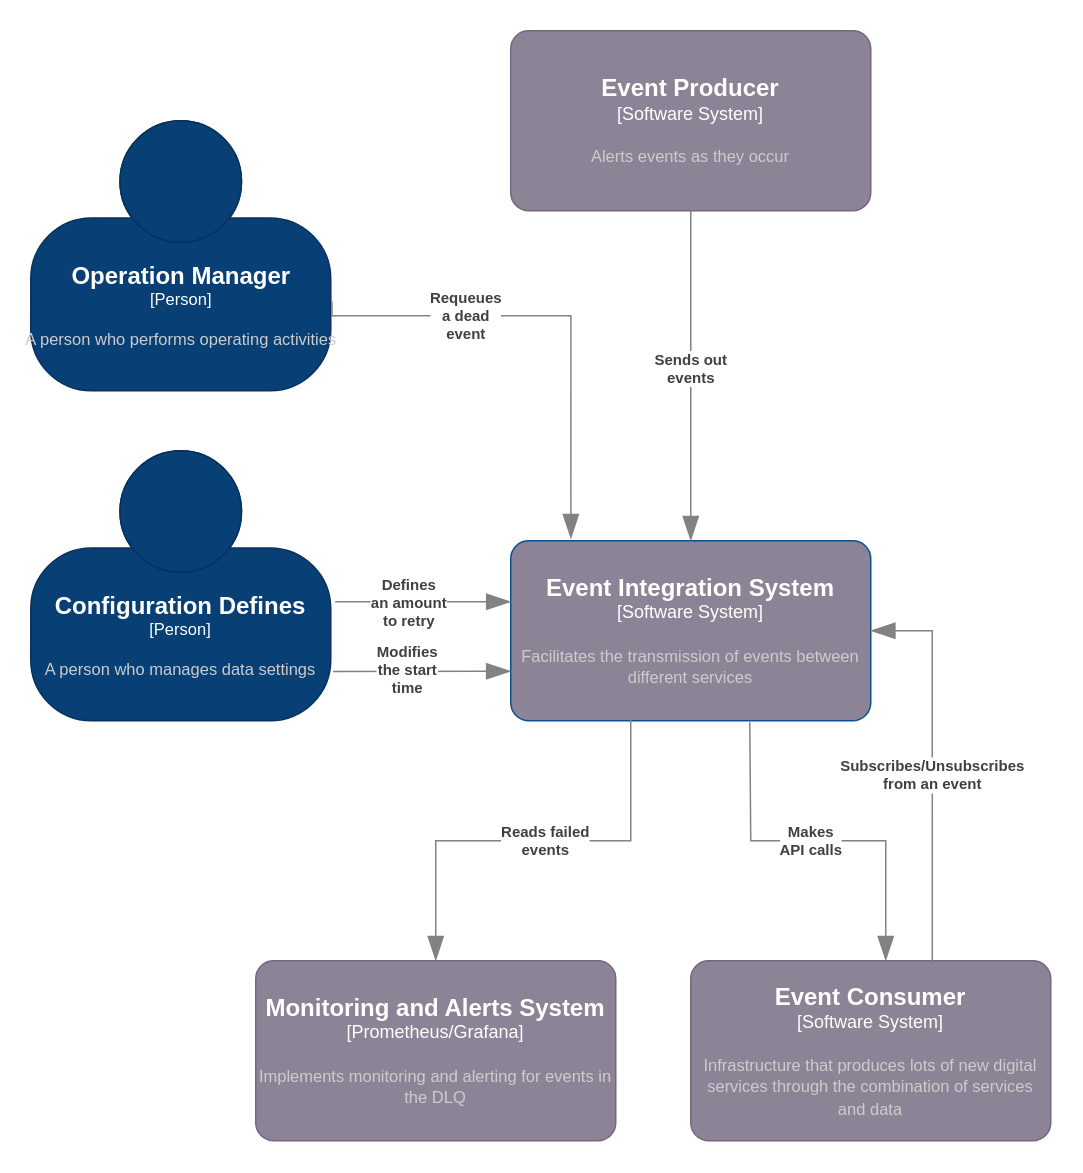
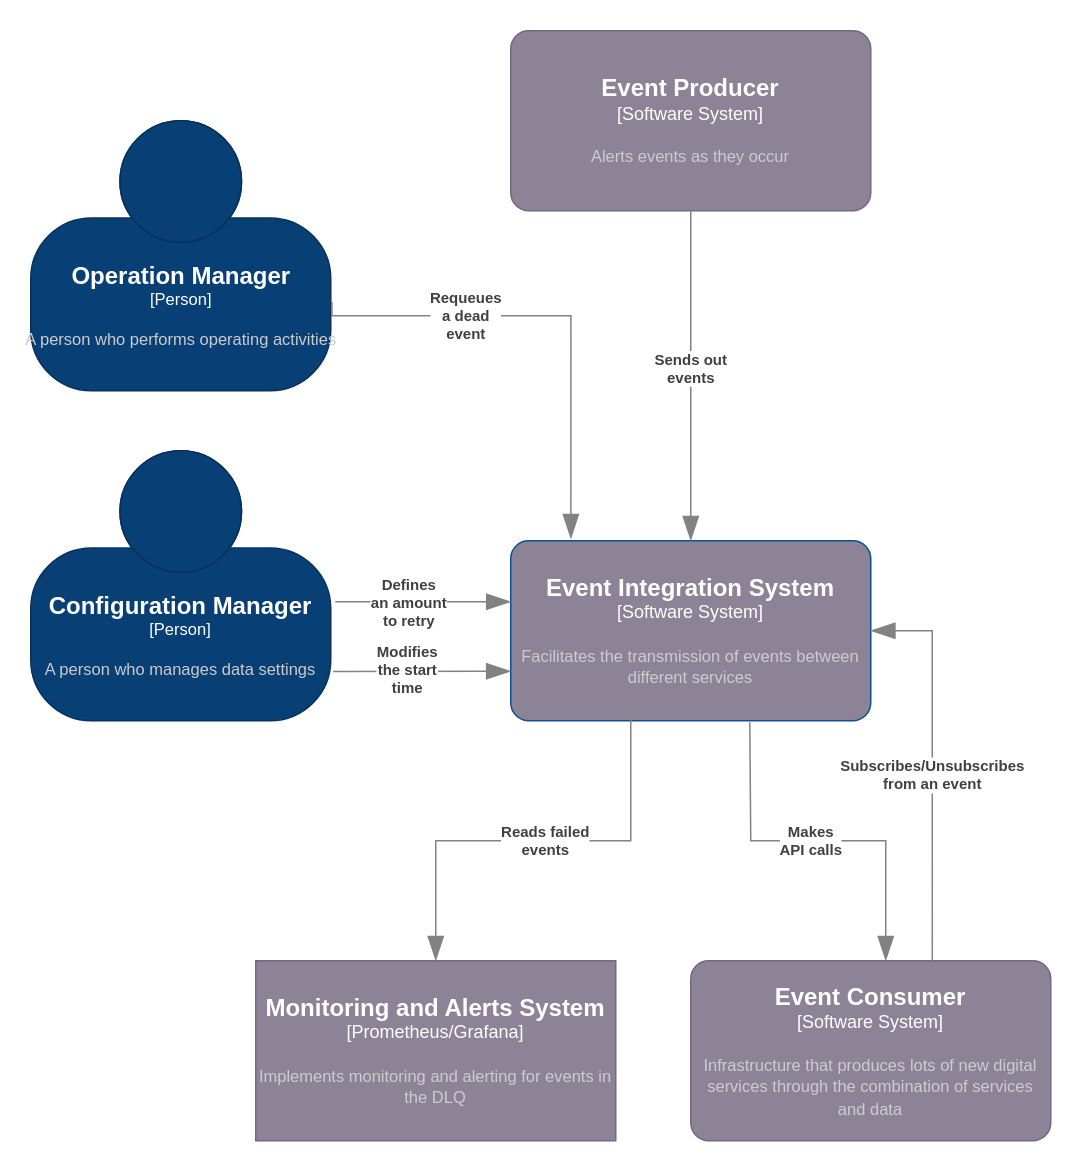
  <mxCell id="0" />
  <mxCell id="1" parent="0" />
  <mxCell id="2" value="&lt;font style=&quot;font-size: 16px&quot;&gt;&lt;b&gt;Event Integration System&lt;/b&gt;&lt;/font&gt;&lt;div&gt;[Software System]&lt;/div&gt;&lt;br&gt;&lt;div&gt;&lt;font style=&quot;font-size: 11px&quot;&gt;&lt;font color=&quot;#cccccc&quot;&gt;Facilitates the transmission of events between different services&lt;/font&gt;&lt;/div&gt;" style="rounded=1;whiteSpace=wrap;html=1;labelBackgroundColor=none;fillColor=#8c8496;fontColor=#ffffff;align=center;arcSize=10;strokeColor=#0D5091;metaEdit=1;resizable=0;points=[[0.25,0,0],[0.5,0,0],[0.75,0,0],[1,0.25,0],[1,0.5,0],[1,0.75,0],[0.75,1,0],[0.5,1,0],[0.25,1,0],[0,0.75,0],[0,0.5,0],[0,0.25,0]];" parent="1" vertex="1"><mxGeometry x="340" y="360" width="240" height="120" as="geometry" /></mxCell>
  <mxCell id="3" value="&lt;font style=&quot;font-size: 16px&quot;&gt;&lt;b&gt;Event Consumer&lt;/b&gt;&lt;/font&gt;&lt;div&gt;[Software System]&lt;/div&gt;&lt;br&gt;&lt;div&gt;&lt;font style=&quot;font-size: 11px&quot;&gt;&lt;font color=&quot;#cccccc&quot;&gt;Infrastructure that produces lots of new digital services through the combination of services and data&lt;/font&gt;&lt;/div&gt;" style="rounded=1;whiteSpace=wrap;html=1;labelBackgroundColor=none;fillColor=#8C8496;fontColor=#ffffff;align=center;arcSize=10;strokeColor=#736782;metaEdit=1;resizable=0;points=[[0.25,0,0],[0.5,0,0],[0.75,0,0],[1,0.25,0],[1,0.5,0],[1,0.75,0],[0.75,1,0],[0.5,1,0],[0.25,1,0],[0,0.75,0],[0,0.5,0],[0,0.25,0]];" parent="1" vertex="1"><mxGeometry x="460" y="640" width="240" height="120" as="geometry" /></mxCell>
  <mxCell id="4" value="&lt;font style=&quot;font-size: 16px&quot;&gt;&lt;b&gt;Event Producer&lt;/b&gt;&lt;/font&gt;&lt;div&gt;[Software System]&lt;/div&gt;&lt;br&gt;&lt;div&gt;&lt;font style=&quot;font-size: 11px&quot;&gt;&lt;font color=&quot;#cccccc&quot;&gt;Alerts events as they occur &lt;/font&gt;&lt;/div&gt;" style="rounded=1;whiteSpace=wrap;html=1;labelBackgroundColor=none;fillColor=#8C8496;fontColor=#ffffff;align=center;arcSize=10;strokeColor=#736782;metaEdit=1;resizable=0;points=[[0.25,0,0],[0.5,0,0],[0.75,0,0],[1,0.25,0],[1,0.5,0],[1,0.75,0],[0.75,1,0],[0.5,1,0],[0.25,1,0],[0,0.75,0],[0,0.5,0],[0,0.25,0]];" parent="1" vertex="1"><mxGeometry x="340" y="20" width="240" height="120" as="geometry" /></mxCell>
  <mxCell id="5" value="&lt;div style=&quot;text-align: left&quot;&gt;&lt;div style=&quot;text-align: center&quot;&gt;&lt;b&gt;Makes &#10;API calls&lt;/b&gt;&lt;/div&gt;" style="endArrow=blockThin;html=1;fontSize=10;fontColor=#404040;strokeWidth=1;endFill=1;strokeColor=#828282;elbow=vertical;metaEdit=1;endSize=14;startSize=14;jumpStyle=arc;jumpSize=16;rounded=0;edgeStyle=orthogonalEdgeStyle;entryX=0.5;entryY=0;entryDx=0;entryDy=0;entryPerimeter=0;exitX=0.664;exitY=1.008;exitDx=0;exitDy=0;exitPerimeter=0;" parent="1" source="2" edge="1"><mxGeometry x="-0.044" width="240" relative="1" as="geometry"><mxPoint x="520" y="520" as="sourcePoint" /><mxPoint x="590" y="640" as="targetPoint" /><mxPoint as="offset" /><Array as="points"><mxPoint x="499" y="510" /><mxPoint x="500" y="510" /><mxPoint x="500" y="560" /><mxPoint x="590" y="560" /></Array></mxGeometry></mxCell>
  <mxCell id="6" value="&lt;div style=&quot;text-align: left&quot;&gt;&lt;div style=&quot;text-align: center&quot;&gt;&lt;b&gt;Sends out&#10;events&#10;&lt;/b&gt;&lt;/div&gt;" style="endArrow=blockThin;html=1;fontSize=10;fontColor=#404040;strokeWidth=1;endFill=1;strokeColor=#828282;elbow=vertical;metaEdit=1;endSize=14;startSize=14;jumpStyle=arc;jumpSize=16;rounded=0;edgeStyle=orthogonalEdgeStyle;exitX=0.5;exitY=1;exitDx=0;exitDy=0;exitPerimeter=0;" parent="1" source="4" edge="1"><mxGeometry x="-0.048" width="240" relative="1" as="geometry"><mxPoint x="310" y="378" as="sourcePoint" /><mxPoint x="460" y="360" as="targetPoint" /><Array as="points"><mxPoint x="460" y="360" /></Array><mxPoint as="offset" /></mxGeometry></mxCell>
- <mxCell id="7" value="&lt;font style=&quot;font-size: 16px&quot;&gt;&lt;b&gt;Monitoring and Alerts System&lt;/b&gt;&lt;/font&gt;&lt;div&gt;[Prometheus/Grafana]&lt;/div&gt;&lt;br&gt;&lt;div&gt;&lt;font style=&quot;font-size: 11px&quot;&gt;&lt;font color=&quot;#cccccc&quot;&gt;Implements monitoring and alerting for events in the DLQ&lt;/font&gt;&lt;/div&gt;" style="rounded=1;whiteSpace=wrap;html=1;labelBackgroundColor=none;fillColor=#8C8496;fontColor=#ffffff;align=center;arcSize=10;strokeColor=#736782;metaEdit=1;resizable=0;points=[[0.25,0,0],[0.5,0,0],[0.75,0,0],[1,0.25,0],[1,0.5,0],[1,0.75,0],[0.75,1,0],[0.5,1,0],[0.25,1,0],[0,0.75,0],[0,0.5,0],[0,0.25,0]];" parent="1" vertex="1"><mxGeometry x="170" y="640" width="240" height="120" as="geometry" /></mxCell>
+ <mxCell id="7" value="&lt;font style=&quot;font-size: 16px&quot;&gt;&lt;b&gt;Monitoring and Alerts System&lt;/b&gt;&lt;/font&gt;&lt;div&gt;[Prometheus/Grafana]&lt;/div&gt;&lt;br&gt;&lt;div&gt;&lt;font style=&quot;font-size: 11px&quot;&gt;&lt;font color=&quot;#cccccc&quot;&gt;Implements monitoring and alerting for events in the DLQ&lt;/font&gt;&lt;/div&gt;" style="whiteSpace=wrap;html=1;labelBackgroundColor=none;fillColor=#8C8496;fontColor=#ffffff;align=center;arcSize=10;strokeColor=#736782;metaEdit=1;resizable=0;points=[[0.25,0,0],[0.5,0,0],[0.75,0,0],[1,0.25,0],[1,0.5,0],[1,0.75,0],[0.75,1,0],[0.5,1,0],[0.25,1,0],[0,0.75,0],[0,0.5,0],[0,0.25,0]];rounded=0;" parent="1" vertex="1"><mxGeometry x="170" y="640" width="240" height="120" as="geometry" /></mxCell>
  <mxCell id="8" value="&lt;div style=&quot;text-align: left&quot;&gt;&lt;div style=&quot;text-align: center&quot;&gt;&lt;b&gt;Reads failed &#10;events&lt;/b&gt;&lt;/div&gt;" style="endArrow=blockThin;html=1;fontSize=10;fontColor=#404040;strokeWidth=1;endFill=1;strokeColor=#828282;elbow=vertical;metaEdit=1;endSize=14;startSize=14;jumpStyle=arc;jumpSize=16;rounded=0;edgeStyle=orthogonalEdgeStyle;entryX=0.5;entryY=0;entryDx=0;entryDy=0;entryPerimeter=0;" parent="1" target="7" edge="1"><mxGeometry x="-0.049" width="240" relative="1" as="geometry"><mxPoint x="420" y="480" as="sourcePoint" /><mxPoint x="520" y="740" as="targetPoint" /><mxPoint as="offset" /><Array as="points"><mxPoint x="420" y="479" /><mxPoint x="420" y="560" /><mxPoint x="290" y="560" /></Array></mxGeometry></mxCell>
  <mxCell id="9" value="&lt;font style=&quot;font-size: 16px&quot;&gt;&lt;b&gt;Operation Manager&lt;/b&gt;&lt;/font&gt;&lt;div&gt;[Person]&lt;/div&gt;&lt;br&gt;&lt;div&gt;&lt;font style=&quot;font-size: 11px&quot;&gt;&lt;font color=&quot;#cccccc&quot;&gt;A person who performs operating activities&lt;/font&gt;&lt;/div&gt;" style="html=1;fontSize=11;dashed=0;whitespace=wrap;fillColor=#083F75;strokeColor=#06315C;fontColor=#ffffff;shape=mxgraph.c4.person2;align=center;metaEdit=1;points=[[0.5,0,0],[1,0.5,0],[1,0.75,0],[0.75,1,0],[0.5,1,0],[0.25,1,0],[0,0.75,0],[0,0.5,0]];resizable=0;" parent="1" vertex="1"><mxGeometry x="20" y="80" width="200" height="180" as="geometry" /></mxCell>
- <mxCell id="10" value="&lt;font style=&quot;font-size: 16px&quot;&gt;&lt;b&gt;Configuration Defines&lt;/b&gt;&lt;/font&gt;&lt;div&gt;[Person]&lt;/div&gt;&lt;br&gt;&lt;div&gt;&lt;font style=&quot;font-size: 11px&quot;&gt;&lt;font color=&quot;#cccccc&quot;&gt;A person who manages data settings&lt;/font&gt;&lt;/div&gt;" style="html=1;fontSize=11;dashed=0;whiteSpace=wrap;fillColor=#083F75;strokeColor=#06315C;fontColor=#ffffff;shape=mxgraph.c4.person2;align=center;metaEdit=1;points=[[0.5,0,0],[1,0.5,0],[1,0.75,0],[0.75,1,0],[0.5,1,0],[0.25,1,0],[0,0.75,0],[0,0.5,0]];resizable=0;" parent="1" vertex="1"><mxGeometry x="20" y="300" width="200" height="180" as="geometry" /></mxCell>
+ <mxCell id="10" value="&lt;font style=&quot;font-size: 16px&quot;&gt;&lt;b&gt;Configuration Manager&lt;/b&gt;&lt;/font&gt;&lt;div&gt;[Person]&lt;/div&gt;&lt;br&gt;&lt;div&gt;&lt;font style=&quot;font-size: 11px&quot;&gt;&lt;font color=&quot;#cccccc&quot;&gt;A person who manages data settings&lt;/font&gt;&lt;/div&gt;" style="html=1;fontSize=11;dashed=0;whiteSpace=wrap;fillColor=#083F75;strokeColor=#06315C;fontColor=#ffffff;shape=mxgraph.c4.person2;align=center;metaEdit=1;points=[[0.5,0,0],[1,0.5,0],[1,0.75,0],[0.75,1,0],[0.5,1,0],[0.25,1,0],[0,0.75,0],[0,0.5,0]];resizable=0;" parent="1" vertex="1"><mxGeometry x="20" y="300" width="200" height="180" as="geometry" /></mxCell>
  <mxCell id="11" value="&lt;div style=&quot;text-align: left&quot;&gt;&lt;div style=&quot;text-align: center&quot;&gt;&lt;b&gt;Requeues &#10;a dead &#10;event &#10;&lt;/b&gt;&lt;/div&gt;" style="endArrow=blockThin;html=1;fontSize=10;fontColor=#404040;strokeWidth=1;endFill=1;strokeColor=#828282;elbow=vertical;metaEdit=1;endSize=14;startSize=14;jumpStyle=arc;jumpSize=16;rounded=0;edgeStyle=orthogonalEdgeStyle;exitX=1.004;exitY=0.669;exitDx=0;exitDy=0;exitPerimeter=0;entryX=0.167;entryY=-0.011;entryDx=0;entryDy=0;entryPerimeter=0;" parent="1" source="9" target="2" edge="1"><mxGeometry x="-0.375" width="240" relative="1" as="geometry"><mxPoint x="310" y="220" as="sourcePoint" /><mxPoint x="380" y="350" as="targetPoint" /><Array as="points"><mxPoint x="380" y="210" /></Array><mxPoint as="offset" /></mxGeometry></mxCell>
  <mxCell id="12" value="&lt;div style=&quot;text-align: left&quot;&gt;&lt;div style=&quot;text-align: center&quot;&gt;&lt;b&gt;Defines &#10;an amount &#10;to retry&lt;/b&gt;&lt;/div&gt;" style="endArrow=blockThin;html=1;fontSize=10;fontColor=#404040;strokeWidth=1;endFill=1;strokeColor=#828282;elbow=vertical;metaEdit=1;endSize=14;startSize=14;jumpStyle=arc;jumpSize=16;rounded=0;edgeStyle=orthogonalEdgeStyle;entryX=-0.008;entryY=0.331;entryDx=0;entryDy=0;entryPerimeter=0;exitX=1.005;exitY=0.554;exitDx=0;exitDy=0;exitPerimeter=0;" parent="1" edge="1"><mxGeometry x="-0.163" width="240" relative="1" as="geometry"><mxPoint x="223" y="400.72" as="sourcePoint" /><mxPoint x="340.08" y="400.72" as="targetPoint" /><Array as="points"><mxPoint x="312" y="401" /><mxPoint x="312" y="401" /></Array><mxPoint as="offset" /></mxGeometry></mxCell>
  <mxCell id="13" value="&lt;div style=&quot;text-align: left&quot;&gt;&lt;div style=&quot;text-align: center&quot;&gt;&lt;b&gt;Modifies &#10;the start&#10;time&lt;/b&gt;&lt;/div&gt;" style="endArrow=blockThin;html=1;fontSize=10;fontColor=#404040;strokeWidth=1;endFill=1;strokeColor=#828282;elbow=vertical;metaEdit=1;endSize=14;startSize=14;jumpStyle=arc;jumpSize=16;rounded=0;edgeStyle=orthogonalEdgeStyle;entryX=-0.004;entryY=0.675;entryDx=0;entryDy=0;entryPerimeter=0;exitX=1.003;exitY=0.784;exitDx=0;exitDy=0;exitPerimeter=0;" parent="1" edge="1"><mxGeometry x="-0.173" y="2" width="240" relative="1" as="geometry"><mxPoint x="221.6" y="447.12" as="sourcePoint" /><mxPoint x="340.04" y="447" as="targetPoint" /><Array as="points"><mxPoint x="221" y="447" /><mxPoint x="231" y="448" /><mxPoint x="281" y="448" /><mxPoint x="281" y="447" /></Array><mxPoint as="offset" /></mxGeometry></mxCell>
  <mxCell id="14" value="&lt;div style=&quot;text-align: left&quot;&gt;&lt;div style=&quot;text-align: center&quot;&gt;&lt;b&gt;Subscribes/Unsubscribes&#10;from an event&lt;/b&gt;&lt;/div&gt;" style="endArrow=blockThin;html=1;fontSize=10;fontColor=#404040;strokeWidth=1;endFill=1;strokeColor=#828282;elbow=vertical;metaEdit=1;endSize=14;startSize=14;jumpStyle=arc;jumpSize=16;rounded=0;edgeStyle=orthogonalEdgeStyle;entryX=1;entryY=0.5;entryDx=0;entryDy=0;entryPerimeter=0;exitX=0.671;exitY=0.017;exitDx=0;exitDy=0;exitPerimeter=0;" parent="1" source="3" target="2" edge="1"><mxGeometry x="-0.044" width="240" relative="1" as="geometry"><mxPoint x="640" y="390" as="sourcePoint" /><mxPoint x="731" y="549" as="targetPoint" /><mxPoint as="offset" /><Array as="points"><mxPoint x="621" y="420" /></Array></mxGeometry></mxCell>
